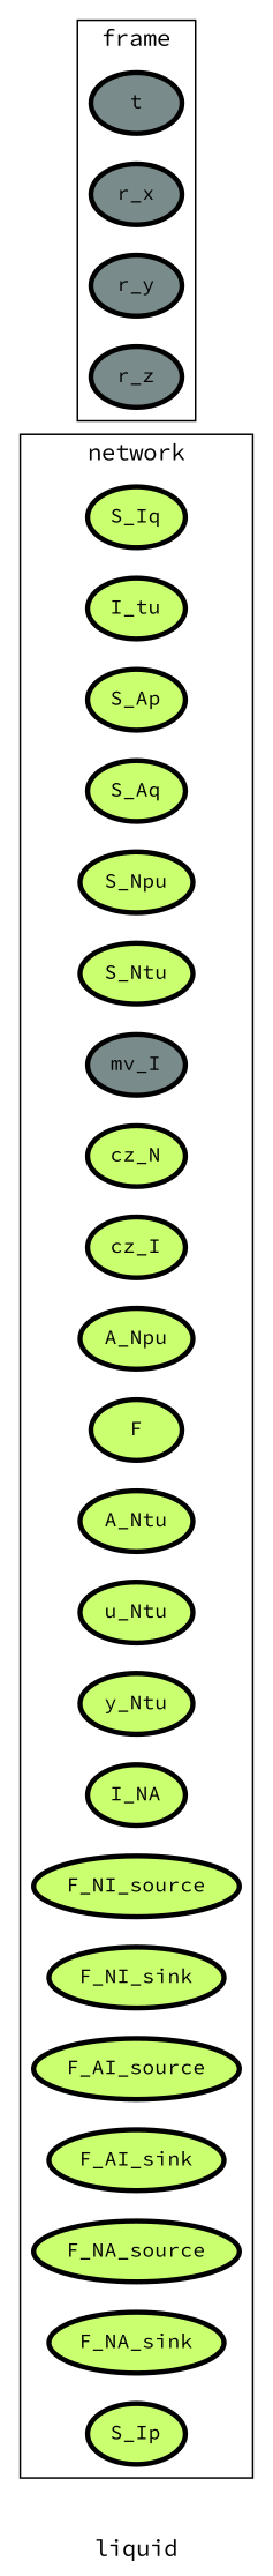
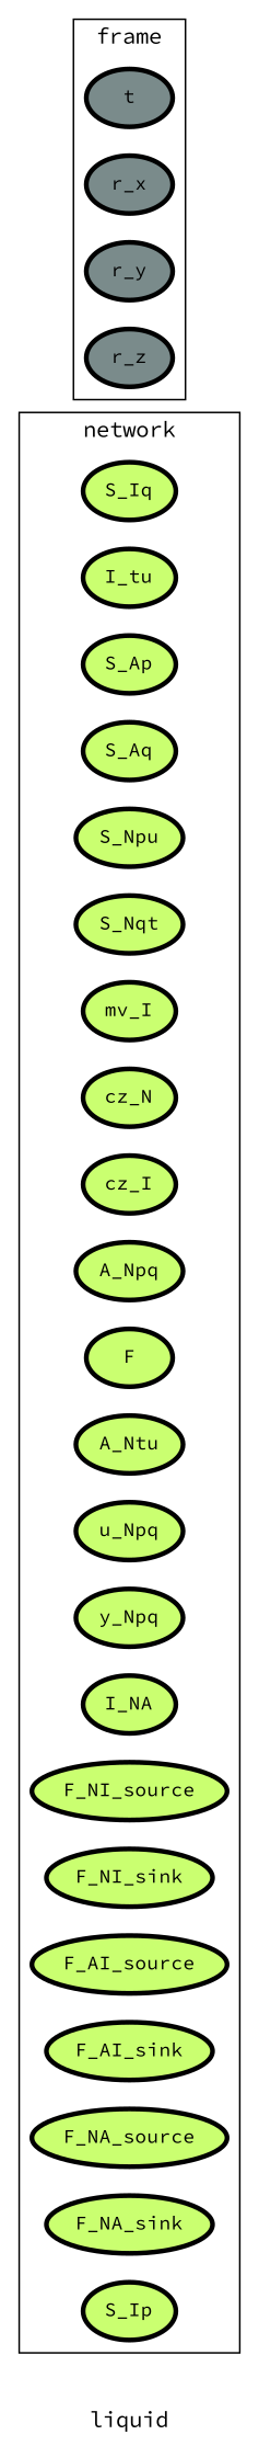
  digraph {
    label=liquid
    rankdir=LR
    fontname="Source Code Pro"
    node [fillcolor=darkolivegreen1 fontsize=12 penwidth=3 style=filled fontname="Source Code Pro"]
    n1 [label=S_Iq]
    n2 [label=I_tu]
    n3 [label=S_Ap]
    n4 [label=S_Aq]
    n5 [label=S_Npu]
-   n6 [label=S_Ntu]
-   n7 [fillcolor=lightcyan4 label=mv_I]
+   n6 [label=S_Nqt]
+   n7 [label=mv_I]
    n8 [label=cz_N]
    n9 [label=cz_I]
-   n10 [label=A_Npu]
+   n10 [label=A_Npq]
    n11 [label=F]
    n12 [label=A_Ntu]
-   n13 [label=u_Ntu]
-   n14 [label=y_Ntu]
+   n13 [label=u_Npq]
+   n14 [label=y_Npq]
    n15 [label=I_NA]
    n16 [label=F_NI_source]
    n17 [label=F_NI_sink]
    n18 [label=F_AI_source]
    n19 [label=F_AI_sink]
    n20 [label=F_NA_source]
    n21 [label=F_NA_sink]
    n22 [label=S_Ip]
    n23 [fillcolor=lightcyan4 label=t]
    n24 [fillcolor=lightcyan4 label=r_x]
    n25 [fillcolor=lightcyan4 label=r_y]
    n26 [fillcolor=lightcyan4 label=r_z]
    subgraph cluster_1 {
      label=geometry
    }
    subgraph cluster_2 {
      label=transport
    }
    subgraph cluster_3 {
      label=properties
    }
    subgraph cluster_4 {
      label=network
      n1
      n2
      n3
      n4
      n5
      n6
      n7
      n8
      n9
      n10
      n11
      n12
      n13
      n14
      n15
      n16
      n17
      n18
      n19
      n20
      n21
      n22
    }
    subgraph cluster_5 {
      label=differenceOperator
    }
    subgraph cluster_6 {
      label=frame
      n23
      n24
      n25
      n26
    }
    subgraph cluster_7 {
      label=state
    }
    subgraph cluster_8 {
      label=constant
    }
    subgraph cluster_9 {
      label=effort
    }
    subgraph cluster_10 {
      label=secondaryState
    }
    subgraph cluster_11 {
      label=conversion
    }
    subgraph cluster_12 {
      label=diffState
    }
    subgraph cluster_13 {
      label=internalTransport
    }
  }
